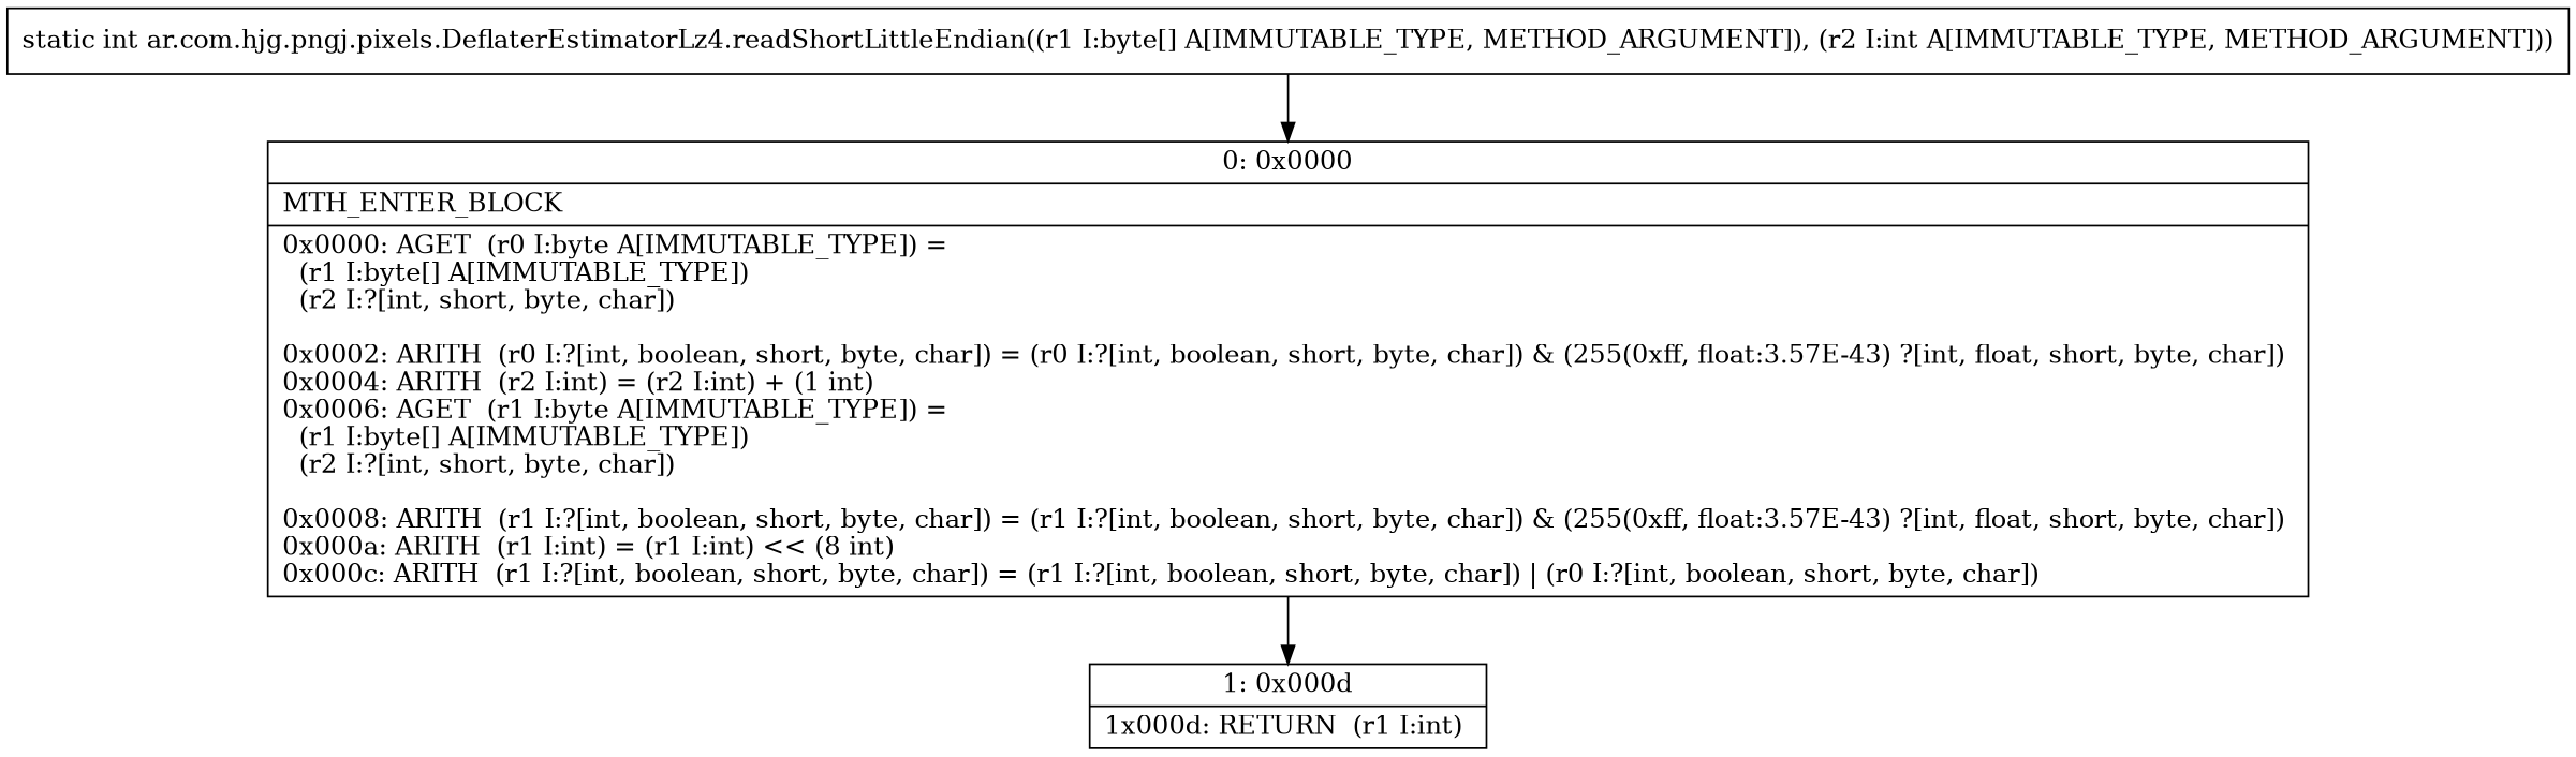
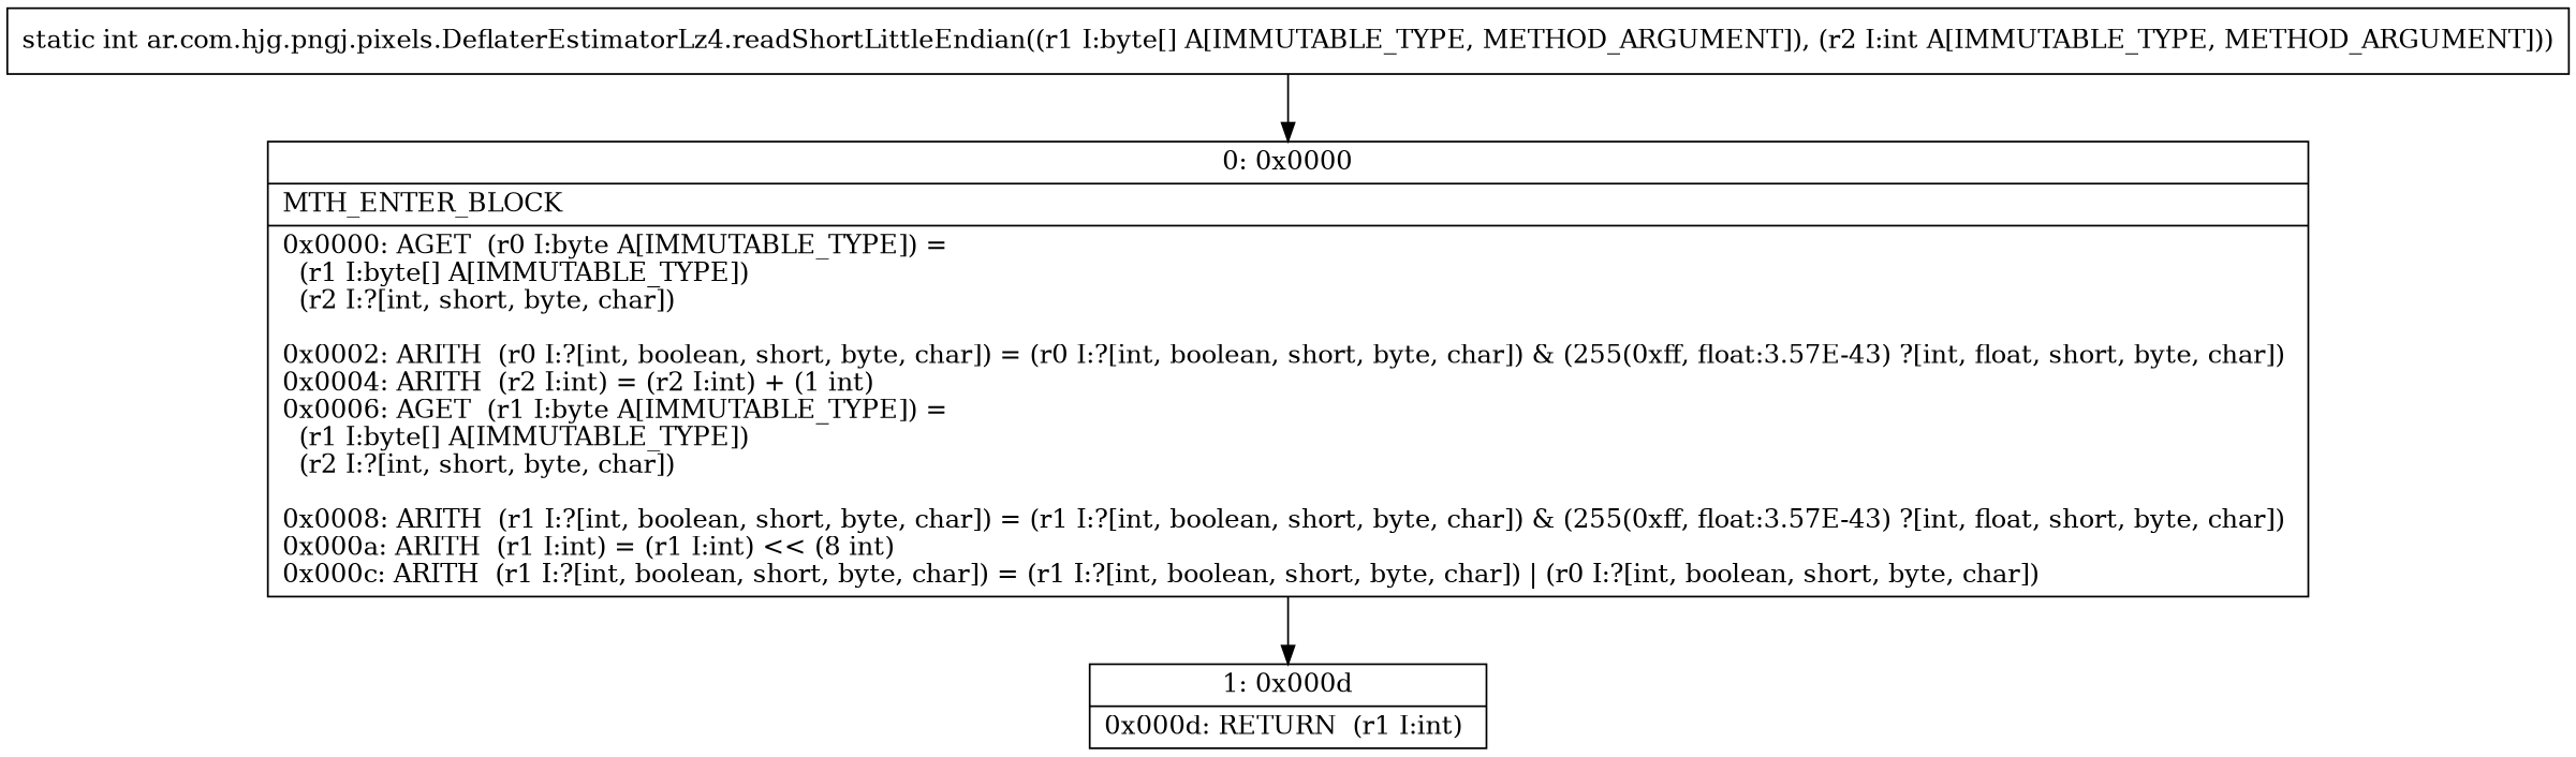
  digraph {
    node [shape=record]
    n1 [label="{0\:\ 0x0000|MTH_ENTER_BLOCK\l|0x0000: AGET  (r0 I:byte A[IMMUTABLE_TYPE]) = \l  (r1 I:byte[] A[IMMUTABLE_TYPE])\l  (r2 I:?[int, short, byte, char])\l \l0x0002: ARITH  (r0 I:?[int, boolean, short, byte, char]) = (r0 I:?[int, boolean, short, byte, char]) & (255(0xff, float:3.57E\-43) ?[int, float, short, byte, char]) \l0x0004: ARITH  (r2 I:int) = (r2 I:int) + (1 int) \l0x0006: AGET  (r1 I:byte A[IMMUTABLE_TYPE]) = \l  (r1 I:byte[] A[IMMUTABLE_TYPE])\l  (r2 I:?[int, short, byte, char])\l \l0x0008: ARITH  (r1 I:?[int, boolean, short, byte, char]) = (r1 I:?[int, boolean, short, byte, char]) & (255(0xff, float:3.57E\-43) ?[int, float, short, byte, char]) \l0x000a: ARITH  (r1 I:int) = (r1 I:int) \<\< (8 int) \l0x000c: ARITH  (r1 I:?[int, boolean, short, byte, char]) = (r1 I:?[int, boolean, short, byte, char]) \| (r0 I:?[int, boolean, short, byte, char]) \l}"]
-   n2 [label="{1\:\ 0x000d|1x000d: RETURN  (r1 I:int) \l}"]
+   n2 [label="{1\:\ 0x000d|0x000d: RETURN  (r1 I:int) \l}"]
    n3 [label="{static int ar.com.hjg.pngj.pixels.DeflaterEstimatorLz4.readShortLittleEndian((r1 I:byte[] A[IMMUTABLE_TYPE, METHOD_ARGUMENT]), (r2 I:int A[IMMUTABLE_TYPE, METHOD_ARGUMENT])) }"]
    n1 -> n2
    n3 -> n1
  }
